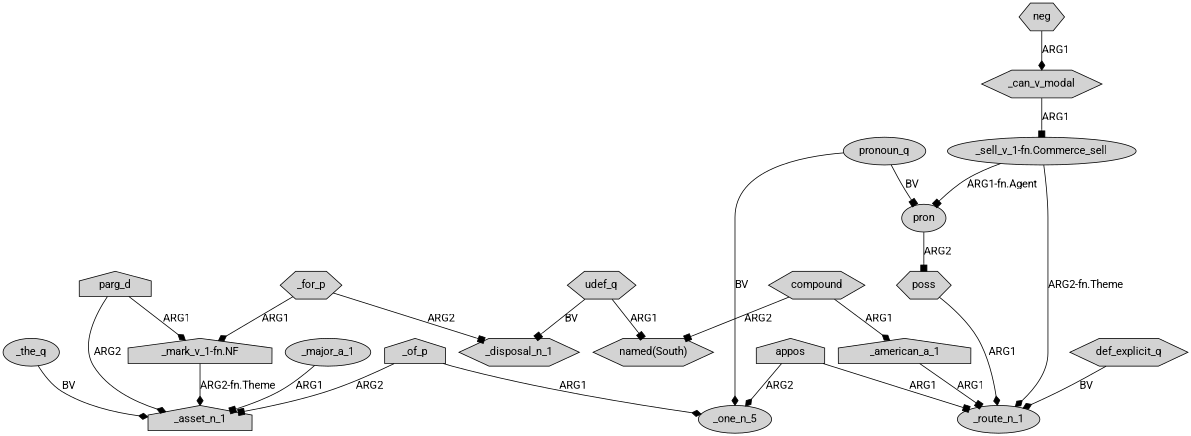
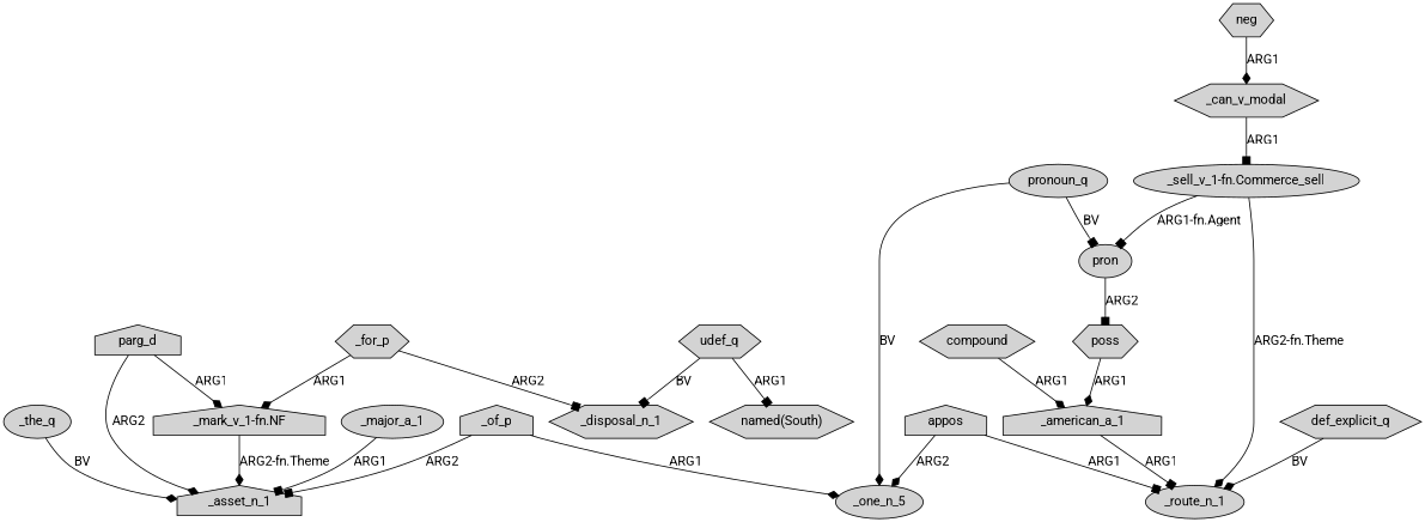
  digraph {
    fontname=Roboto
    node [fontname=Roboto shape=hexagon style=filled]
    edge [arrowhead=diamond fontname=Roboto]
    udef_q
    _disposal_n_1
    "named(South)"
    compound
    _american_a_1 [shape=house]
    _route_n_1 [shape=ellipse]
    appos [shape=house]
    n8 [label=_one_n_5 shape=ellipse]
    poss
    pron [shape=ellipse]
    def_explicit_q
    _of_p [shape=house]
    _asset_n_1 [shape=house]
    "_sell_v_1-fn.Commerce_sell" [shape=ellipse]
    pronoun_q [shape=ellipse]
    "_mark_v_1-fn.NF" [shape=house]
    _major_a_1 [shape=ellipse]
    _the_q [shape=ellipse]
    parg_d [shape=house]
    _for_p
    _can_v_modal
    neg
    udef_q -> _disposal_n_1 [arrowhead=box label=BV]
    udef_q -> "named(South)" [arrowhead=box label=ARG1]
-   compound -> "named(South)" [arrowhead=box label=ARG2]
    compound -> _american_a_1 [label=ARG1]
    _american_a_1 -> _route_n_1 [arrowhead=box label=ARG1]
    appos -> _route_n_1 [arrowhead=box label=ARG1]
    appos -> n8 [label=ARG2]
-   poss -> _route_n_1 [label=ARG1]
+   poss -> _american_a_1 [label=ARG1]
    pron -> poss [arrowhead=box label=ARG2]
    def_explicit_q -> _route_n_1 [label=BV]
    _of_p -> n8 [label=ARG1]
    _of_p -> _asset_n_1 [arrowhead=box label=ARG2]
    "_sell_v_1-fn.Commerce_sell" -> _route_n_1 [label="ARG2-fn.Theme"]
    "_sell_v_1-fn.Commerce_sell" -> pron [arrowhead=box label="ARG1-fn.Agent"]
    pronoun_q -> n8 [label=BV]
    pronoun_q -> pron [arrowhead=box label=BV]
    "_mark_v_1-fn.NF" -> _asset_n_1 [label="ARG2-fn.Theme"]
    _major_a_1 -> _asset_n_1 [arrowhead=box label=ARG1]
    _the_q -> _asset_n_1 [label=BV]
    parg_d -> _asset_n_1 [label=ARG2]
    parg_d -> "_mark_v_1-fn.NF" [label=ARG1]
    _for_p -> _disposal_n_1 [arrowhead=box label=ARG2]
    _for_p -> "_mark_v_1-fn.NF" [label=ARG1]
    _can_v_modal -> "_sell_v_1-fn.Commerce_sell" [arrowhead=box label=ARG1]
    neg -> _can_v_modal [label=ARG1]
  }
